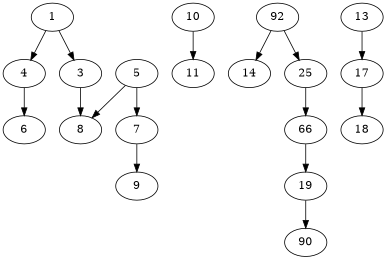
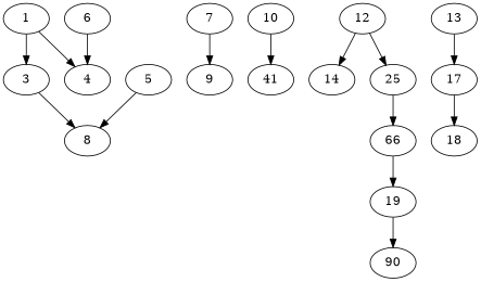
  digraph {
    node [alpha=0.15]
    1 [expect_size=616183293674520576]
    3 [alpha=0.10 expect_size=9523011851408410]
    4 [alpha=0.04 expect_size=778769895381794816]
    8 [alpha=0.17 expect_size=522505465628721152]
    6 [alpha=0.14 expect_size=3952986944745452]
    5 [alpha=0.14 expect_size=551532397335104]
    7 [alpha=0.18 expect_size=174837741979172864]
    9 [alpha=0.03 expect_size=109144499199934464]
    10 [alpha=0.08 expect_size=35651847185873548]
-   11 [alpha=0.19 expect_size=45195368659208]
-   12 [alpha=0.13 expect_size=24718302732476252 label=92]
+   11 [alpha=0.19 expect_size=45195368659208 label=41]
+   12 [alpha=0.13 expect_size=24718302732476252]
    14 [alpha=0.02 expect_size=3058540516078518272]
    n13 [alpha=0.13 expect_size=17862791714588 label=25]
    13 [alpha=0.11 expect_size=348677200414769152]
    17 [alpha=0.18 expect_size=258768068516015]
    n16 [alpha=0.09 expect_size=237538925856423936 label=66]
    18 [alpha=0.09 expect_size=39008766560790136]
    19 [expect_size=307159687507603]
    n19 [alpha=0.03 expect_size=21916751268141644 label=90]
    1 -> 3
    1 -> 4
    3 -> 8
-   4 -> 6
+   6 -> 4
    5 -> 8
-   5 -> 7
    7 -> 9
    10 -> 11
    12 -> 14
    12 -> n13
    n13 -> n16
    13 -> 17
    17 -> 18
    n16 -> 19
    19 -> n19
  }
